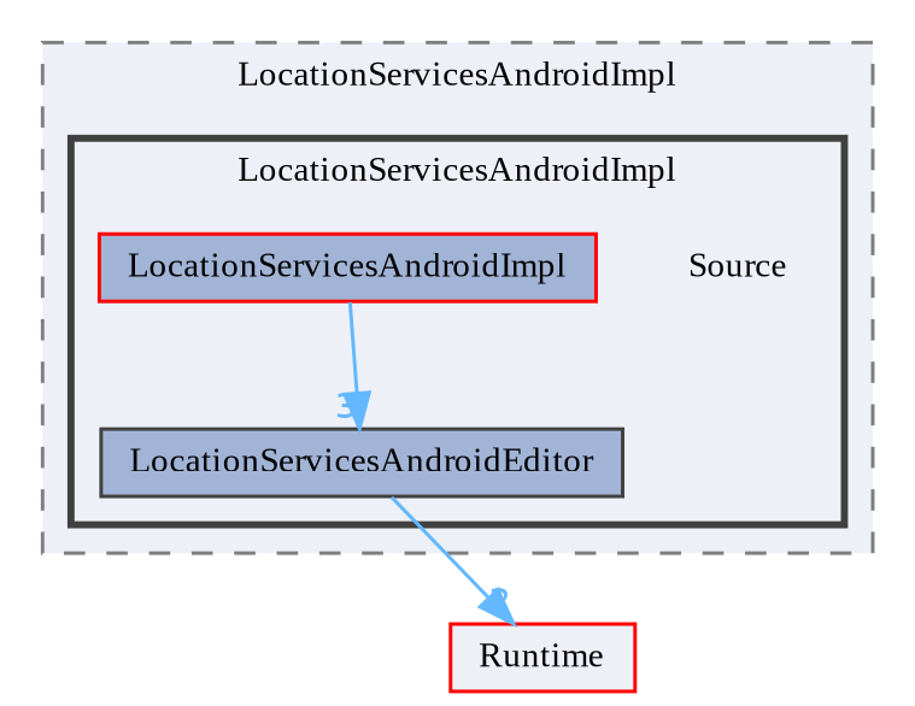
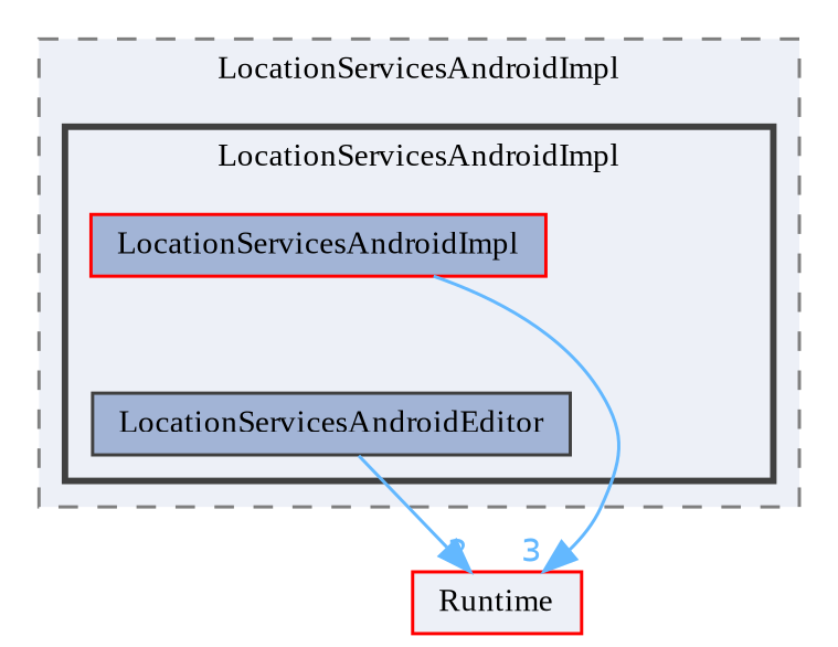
  digraph {
    compound=true
    fontname="Liberation Serif"
    node [fontname="Liberation Serif" fontsize=10 shape=box color=red fillcolor="#a2b4d6" style=filled]
    edge [color=steelblue1 fontcolor=steelblue1 fontname="Liberation Serif" fontsize=10 labeldistance=1.5 labelfontname=Helvetica labelfontsize=10]
-   n1 [height=0.2 label=Source shape=plaintext width=0.4 color="" fillcolor="" style=""]
    n2 [color=grey25 height=0.2 label=LocationServicesAndroidEditor width=0.4]
    n3 [height=0.2 label=LocationServicesAndroidImpl width=0.4]
    n4 [fillcolor="#edf0f7" height=0.2 label=Runtime width=0.4]
    subgraph cluster_1 {
      bgcolor="#edf0f7"
      fontsize=10
      label=LocationServicesAndroidImpl
      pencolor=grey50
      style="filled,dashed"
      subgraph cluster_2 {
        bgcolor="#edf0f7"
        fontsize=10
        label=LocationServicesAndroidImpl
        pencolor=grey25
        style="filled,bold"
-       n1
        n2
        n3
      }
    }
    n2 -> n4 [headlabel=2]
-   n3 -> n2 [headlabel=3]
+   n3 -> n4 [headlabel=3]
  }
